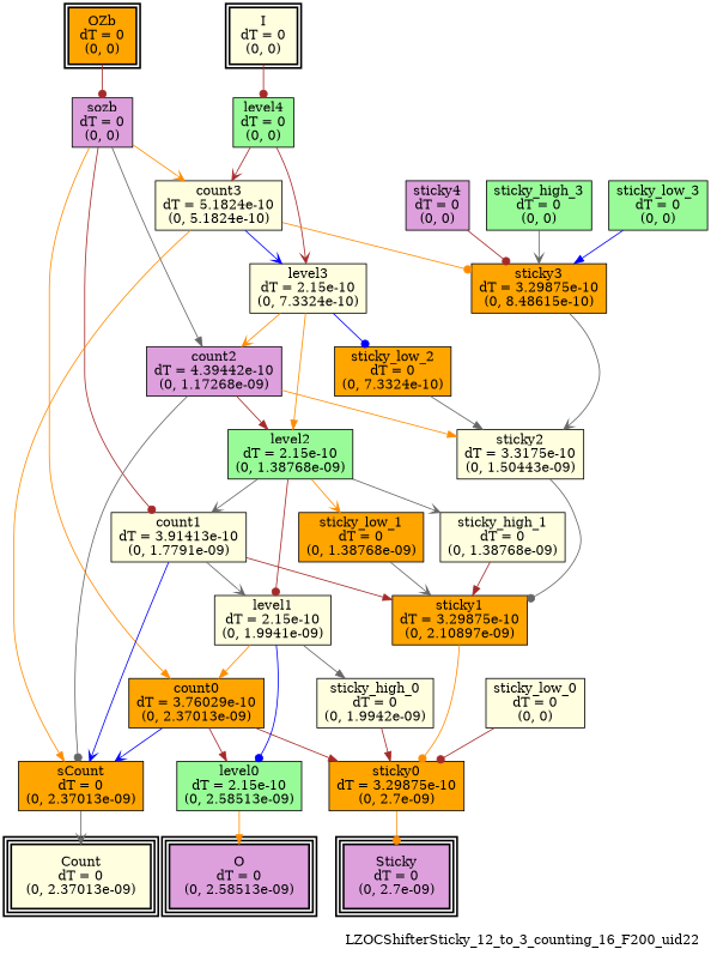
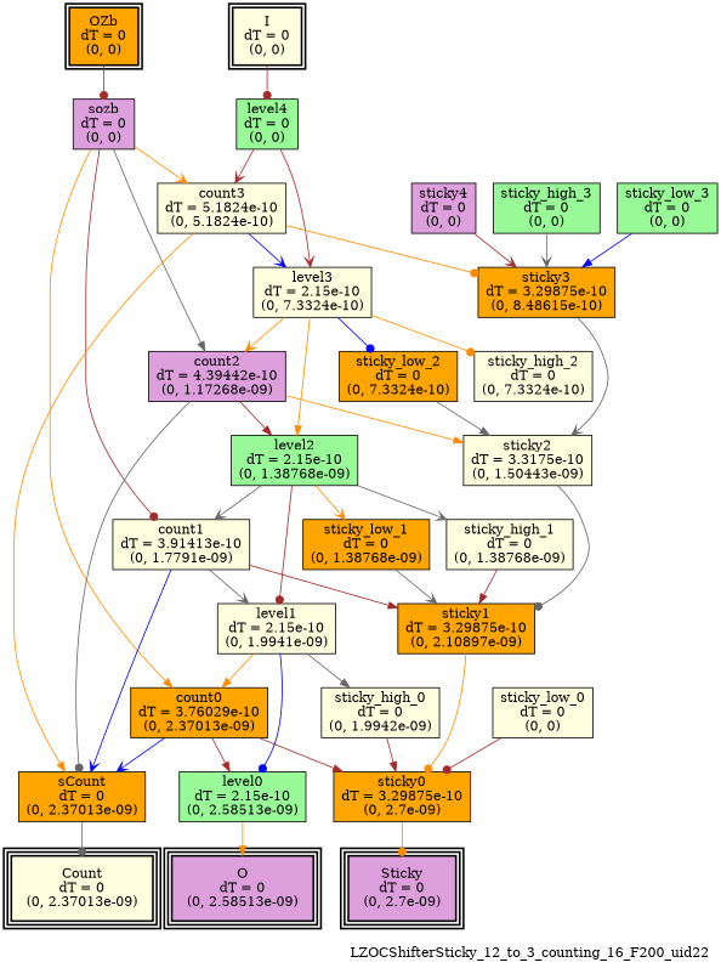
  digraph {
    label=LZOCShifterSticky_12_to_3_counting_16_F200_uid22
    labeljust=right
    labelloc=bottom
    nodesep=0.25
    ranksep=0.5
    node [color=black fillcolor=lightyellow peripheries=1 shape=box style=filled]
    edge [arrowhead=normal arrowsize=1.0 arrowtail=normal color=brown dir=forward]
    n1 [label="I\ndT = 0\n(0, 0)" peripheries=2 style="bold, filled,filled"]
    n2 [fillcolor=orange label="OZb\ndT = 0\n(0, 0)" peripheries=2 style="bold, filled,filled"]
    n3 [label="Count\ndT = 0\n(0, 2.37013e-09)" peripheries=3 style="bold, filled,filled"]
    n4 [fillcolor=plum label="O\ndT = 0\n(0, 2.58513e-09)" peripheries=3 style="bold, filled,filled"]
    n5 [fillcolor=plum label="Sticky\ndT = 0\n(0, 2.7e-09)" peripheries=3 style="bold, filled,filled"]
    n6 [fillcolor=palegreen label="level4\ndT = 0\n(0, 0)"]
    n7 [fillcolor=plum label="sozb\ndT = 0\n(0, 0)"]
    n8 [label="count3\ndT = 5.1824e-10\n(0, 5.1824e-10)"]
    n9 [label="level3\ndT = 2.15e-10\n(0, 7.3324e-10)"]
    n10 [fillcolor=plum label="count2\ndT = 4.39442e-10\n(0, 1.17268e-09)"]
    n11 [label="count1\ndT = 3.91413e-10\n(0, 1.7791e-09)"]
    n12 [fillcolor=orange label="count0\ndT = 3.76029e-10\n(0, 2.37013e-09)"]
    n13 [fillcolor=orange label="sticky3\ndT = 3.29875e-10\n(0, 8.48615e-10)"]
    n14 [fillcolor=orange label="sCount\ndT = 0\n(0, 2.37013e-09)"]
    n15 [fillcolor=palegreen label="level2\ndT = 2.15e-10\n(0, 1.38768e-09)"]
+   n16 [label="sticky_high_2\ndT = 0\n(0, 7.3324e-10)"]
    n17 [fillcolor=orange label="sticky_low_2\ndT = 0\n(0, 7.3324e-10)"]
    n18 [label="sticky2\ndT = 3.3175e-10\n(0, 1.50443e-09)"]
    n19 [label="level1\ndT = 2.15e-10\n(0, 1.9941e-09)"]
    n20 [fillcolor=orange label="sticky1\ndT = 3.29875e-10\n(0, 2.10897e-09)"]
    n21 [fillcolor=palegreen label="level0\ndT = 2.15e-10\n(0, 2.58513e-09)"]
    n22 [fillcolor=orange label="sticky0\ndT = 3.29875e-10\n(0, 2.7e-09)"]
    n23 [fillcolor=plum label="sticky4\ndT = 0\n(0, 0)"]
    n24 [label="sticky_high_1\ndT = 0\n(0, 1.38768e-09)"]
    n25 [fillcolor=orange label="sticky_low_1\ndT = 0\n(0, 1.38768e-09)"]
    n26 [fillcolor=palegreen label="sticky_high_3\ndT = 0\n(0, 0)"]
    n27 [fillcolor=palegreen label="sticky_low_3\ndT = 0\n(0, 0)"]
    n28 [label="sticky_high_0\ndT = 0\n(0, 1.9942e-09)"]
    n29 [label="sticky_low_0\ndT = 0\n(0, 0)"]
    subgraph sub_1 {
      rank=same
      n1
      n2
    }
    subgraph sub_2 {
      rank=same
      n3
      n4
      n5
    }
    n1 -> n6 [arrowhead=dot]
    n2 -> n7 [arrowhead=dot]
    n6 -> n8 [arrowhead=vee]
    n6 -> n9 [arrowhead=vee]
    n7 -> n8 [arrowhead=vee color=darkorange]
    n7 -> n10 [color=gray40]
    n7 -> n11 [arrowhead=dot]
    n7 -> n12 [color=darkorange]
    n8 -> n9 [arrowhead=vee color=blue]
    n8 -> n13 [arrowhead=dot color=darkorange]
    n8 -> n14 [color=darkorange]
    n9 -> n10 [arrowhead=vee color=darkorange]
    n9 -> n15 [color=darkorange]
+   n9 -> n16 [arrowhead=dot color=darkorange]
    n9 -> n17 [arrowhead=dot color=blue]
    n10 -> n14 [arrowhead=dot color=gray40]
    n10 -> n15
    n10 -> n18 [color=darkorange]
    n11 -> n14 [arrowhead=vee color=blue]
    n11 -> n19 [arrowhead=vee color=gray40]
    n11 -> n20
    n12 -> n14 [arrowhead=vee color=blue]
    n12 -> n21
    n12 -> n22
    n13 -> n18 [arrowhead=vee color=gray40]
-   n14 -> n3 [arrowhead=vee color=gray40]
+   n14 -> n3 [arrowhead=dot color=gray40]
    n15 -> n11 [arrowhead=vee color=gray40]
    n15 -> n19 [arrowhead=dot]
    n15 -> n24 [arrowhead=vee color=gray40]
    n15 -> n25 [arrowhead=vee color=darkorange]
    n17 -> n18 [color=gray40]
    n18 -> n20 [arrowhead=dot color=gray40]
    n19 -> n12 [color=darkorange]
    n19 -> n21 [arrowhead=dot color=blue]
    n19 -> n28 [color=gray40]
    n20 -> n22 [arrowhead=dot color=darkorange]
    n21 -> n4 [color=darkorange]
    n22 -> n5 [arrowhead=dot color=darkorange]
-   n23 -> n13 [arrowhead=dot]
+   n23 -> n13 [arrowhead=vee]
    n24 -> n20
    n25 -> n20 [arrowhead=vee color=gray40]
    n26 -> n13 [arrowhead=vee color=gray40]
    n27 -> n13 [color=blue]
    n28 -> n22
    n29 -> n22 [arrowhead=dot]
  }
